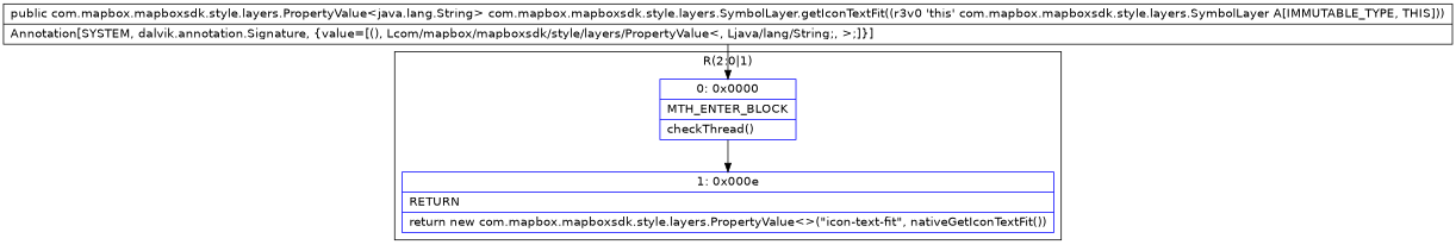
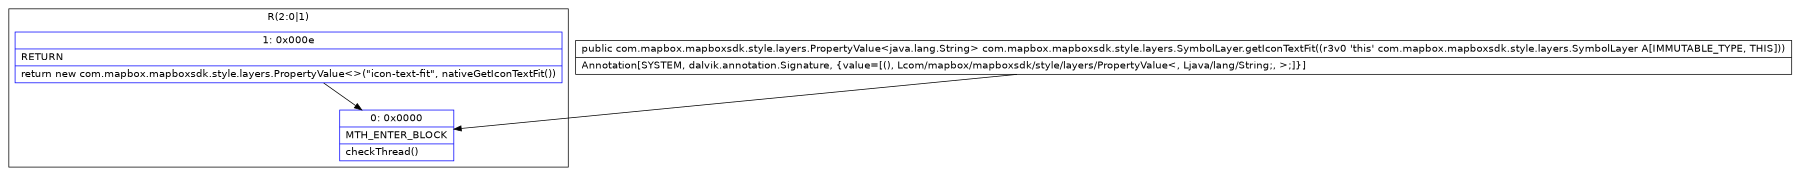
  digraph {
    fontname="DejaVu Sans"
    node [color=blue shape=record fontname="DejaVu Sans"]
    edge [fontname="DejaVu Sans"]
    n1 [label="{0\:\ 0x0000|MTH_ENTER_BLOCK\l|checkThread()\l}"]
    n2 [label="{1\:\ 0x000e|RETURN\l|return new com.mapbox.mapboxsdk.style.layers.PropertyValue\<\>(\"icon\-text\-fit\", nativeGetIconTextFit())\l}"]
    n3 [label="{public com.mapbox.mapboxsdk.style.layers.PropertyValue\<java.lang.String\> com.mapbox.mapboxsdk.style.layers.SymbolLayer.getIconTextFit((r3v0 'this' com.mapbox.mapboxsdk.style.layers.SymbolLayer A[IMMUTABLE_TYPE, THIS]))  | Annotation[SYSTEM, dalvik.annotation.Signature, \{value=[(), Lcom\/mapbox\/mapboxsdk\/style\/layers\/PropertyValue\<, Ljava\/lang\/String;, \>;]\}]\l}" color=""]
    subgraph cluster_1 {
      label="R(2:0|1)"
      n1
      n2
    }
-   n1 -> n2
+   n2 -> n1
    n3 -> n1
  }
